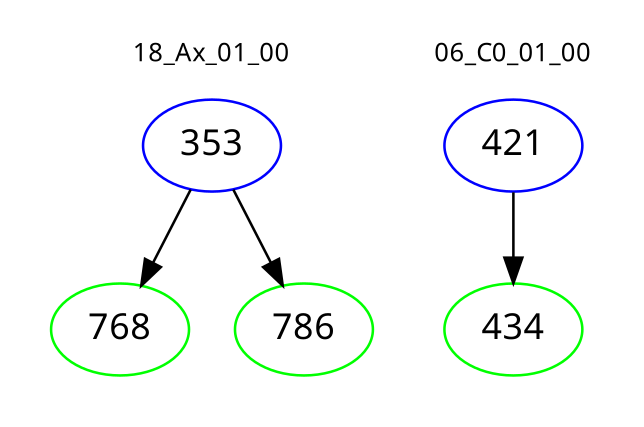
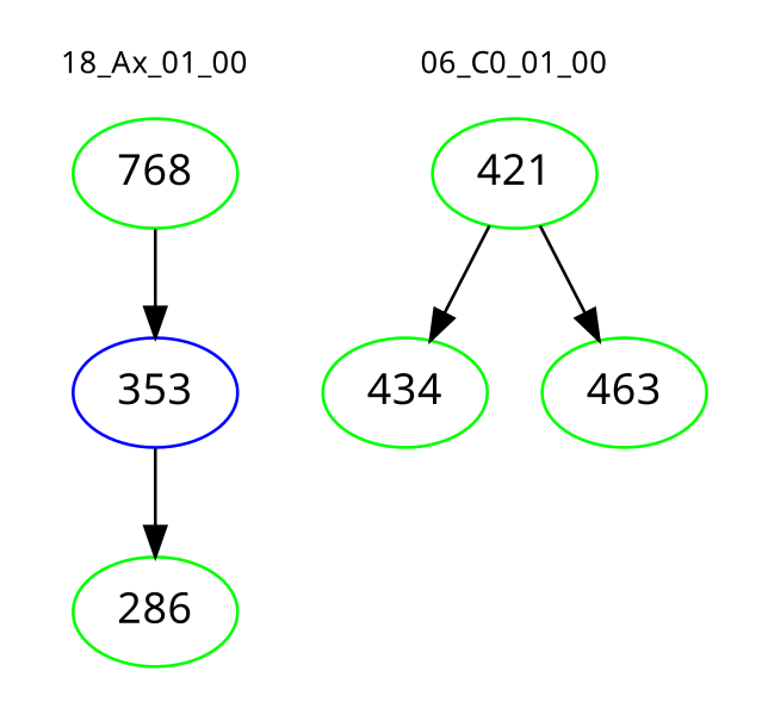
  digraph {
    fontname="Noto Sans"
    node [color=green fontname="Noto Sans"]
    edge [color=black fontname="Noto Sans"]
    n1 [label=768]
    n2 [color=blue label=353]
-   n3 [label=786]
+   n3 [label=286]
    n4 [label=434]
-   n5 [color=blue label=421]
+   n5 [label=421]
+   n6 [label=463]
    subgraph cluster_1 {
      color=white
      fontsize=10
      label="18_Ax_01_00"
      n1
      n2
      n3
    }
    subgraph cluster_2 {
      color=white
      fontsize=10
      label="06_C0_01_00"
      n4
      n5
+     n6
    }
-   n2 -> n1
+   n1 -> n2
    n2 -> n3
    n5 -> n4
+   n5 -> n6
  }
